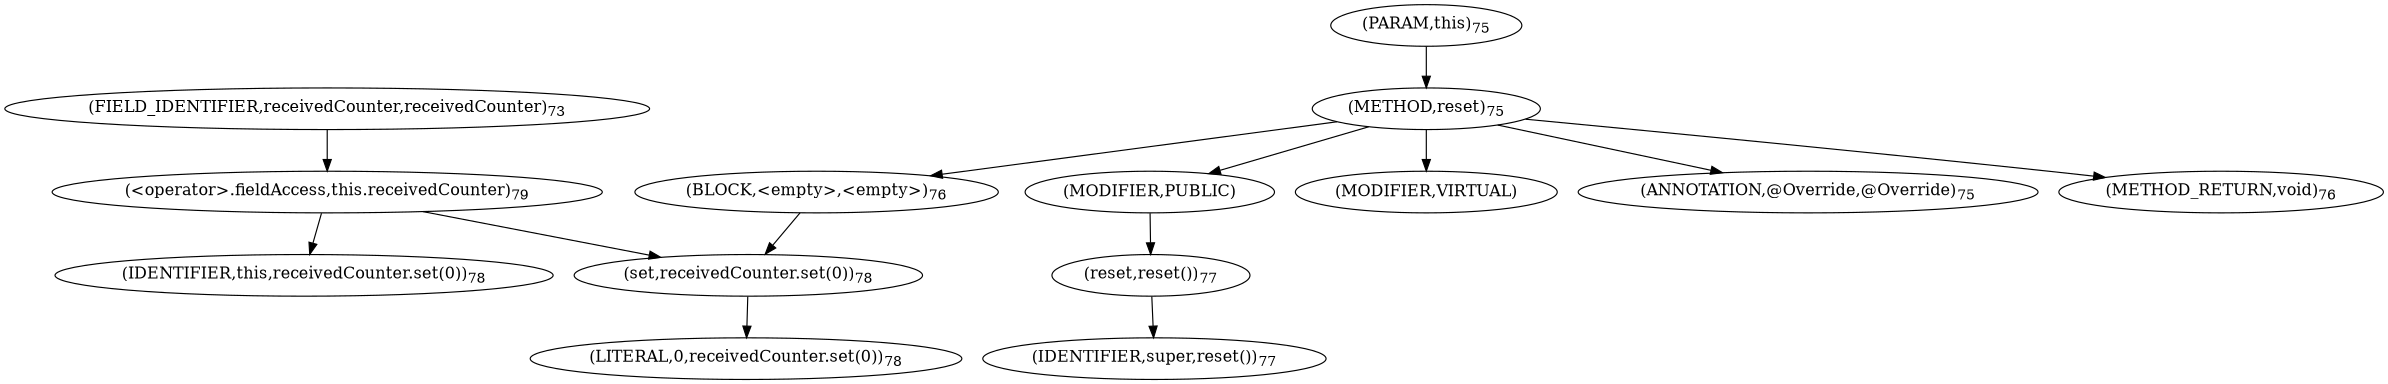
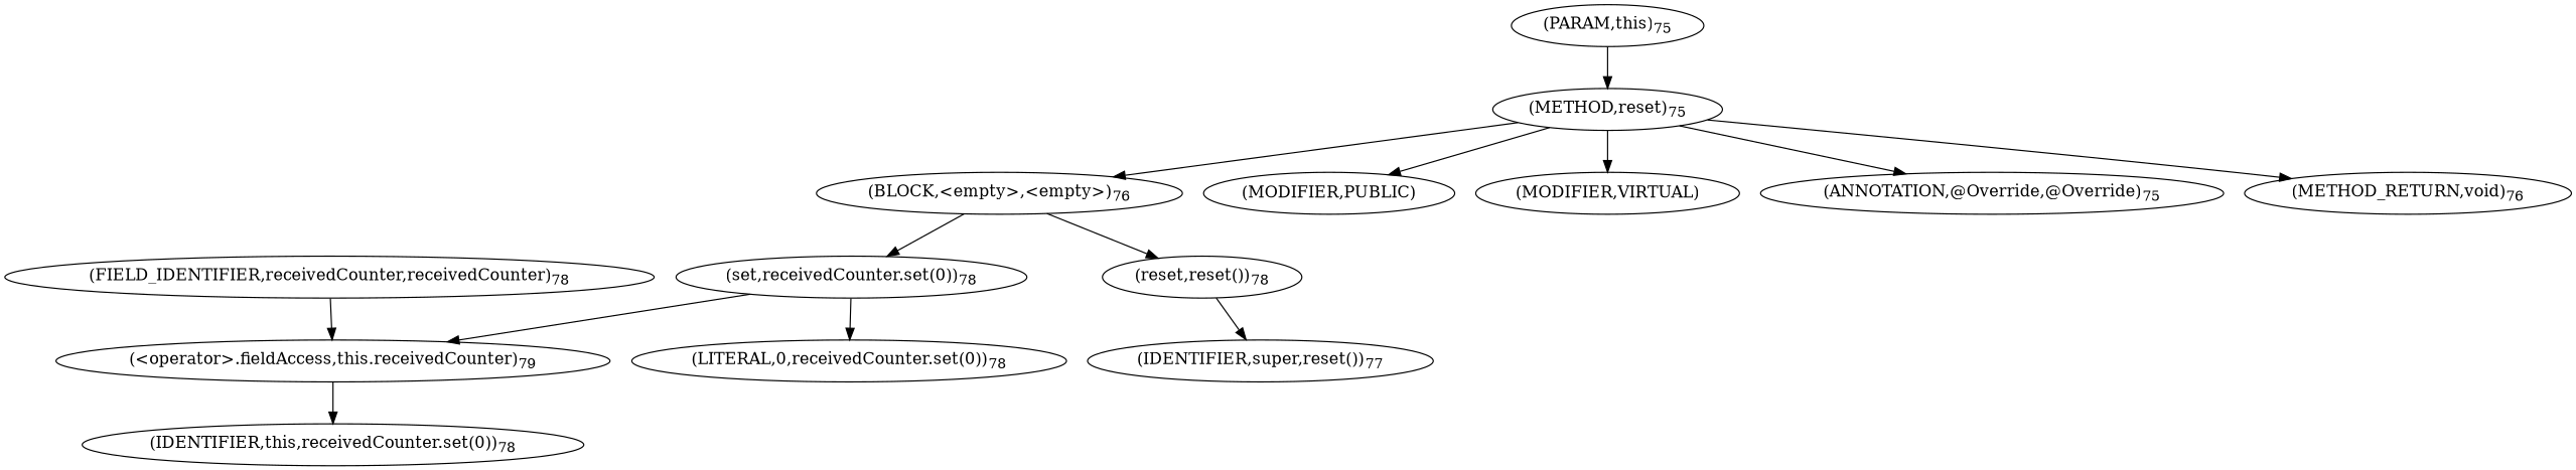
  digraph {
    n1 [label=<(METHOD,reset)<SUB>75</SUB>>]
    n2 [label=<(BLOCK,&lt;empty&gt;,&lt;empty&gt;)<SUB>76</SUB>>]
    n3 [label=<(MODIFIER,PUBLIC)>]
    n4 [label=<(MODIFIER,VIRTUAL)>]
    n5 [label=<(ANNOTATION,@Override,@Override)<SUB>75</SUB>>]
    n6 [label=<(METHOD_RETURN,void)<SUB>76</SUB>>]
    n7 [label=<(PARAM,this)<SUB>75</SUB>>]
-   n8 [label=<(reset,reset())<SUB>77</SUB>>]
+   n8 [label=<(reset,reset())<SUB>78</SUB>>]
    n9 [label=<(set,receivedCounter.set(0))<SUB>78</SUB>>]
    n10 [label=<(IDENTIFIER,super,reset())<SUB>77</SUB>>]
    n11 [label=<(&lt;operator&gt;.fieldAccess,this.receivedCounter)<SUB>79</SUB>>]
    n12 [label=<(LITERAL,0,receivedCounter.set(0))<SUB>78</SUB>>]
    n13 [label=<(IDENTIFIER,this,receivedCounter.set(0))<SUB>78</SUB>>]
-   n14 [label=<(FIELD_IDENTIFIER,receivedCounter,receivedCounter)<SUB>73</SUB>>]
+   n14 [label=<(FIELD_IDENTIFIER,receivedCounter,receivedCounter)<SUB>78</SUB>>]
    n1 -> n2
    n1 -> n3
    n1 -> n4
    n1 -> n5
    n1 -> n6
-   n3 -> n8
+   n2 -> n8
    n2 -> n9
    n7 -> n1
    n8 -> n10
-   n11 -> n9
+   n9 -> n11
    n9 -> n12
    n11 -> n13
    n14 -> n11
  }
